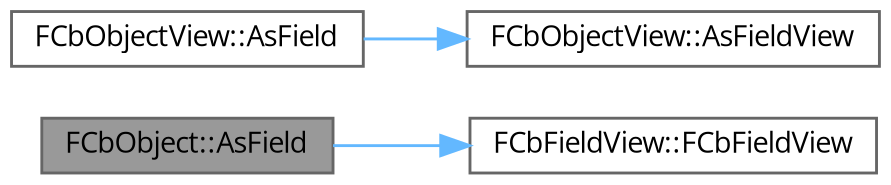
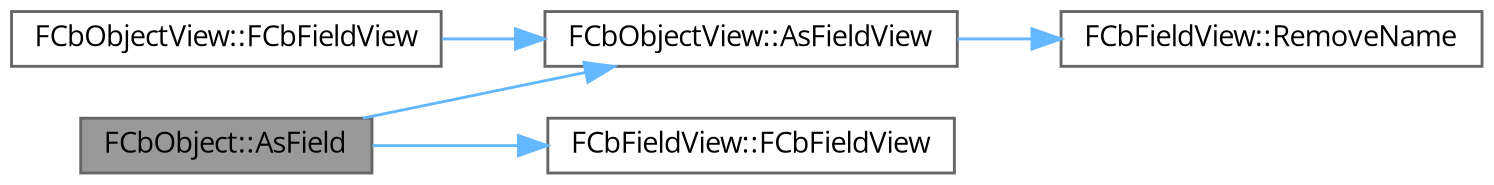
  digraph {
    fontname="Open Sans"
    rankdir=LR
    node [color=grey40 fillcolor=white fontname="Open Sans" fontsize=10 shape=box style=filled]
    edge [color=steelblue1 fontname="Open Sans" fontsize=10 labelfontname=Helvetica labelfontsize=10 style=solid]
    n1 [color=gray40 fillcolor=grey60 fontcolor=black height=0.2 label="FCbObject::AsField" width=0.4]
    n2 [height=0.2 label="FCbObjectView::AsFieldView" width=0.4]
    n3 [height=0.2 label="FCbFieldView::FCbFieldView" width=0.4]
-   n5 [height=0.2 label="FCbObjectView::AsField" width=0.4]
+   n4 [height=0.2 label="FCbFieldView::RemoveName" width=0.4]
+   n5 [height=0.2 label="FCbObjectView::FCbFieldView" width=0.4]
+   n1 -> n2
    n1 -> n3
+   n2 -> n4
    n5 -> n2
  }
